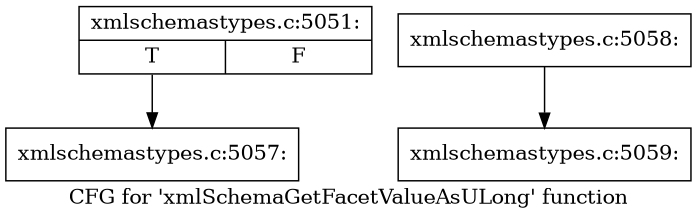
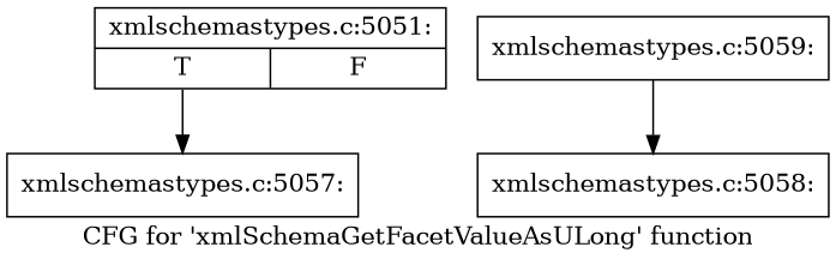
  digraph {
    label="CFG for 'xmlSchemaGetFacetValueAsULong' function"
    node [shape=record]
    n1 [label="{xmlschemastypes.c:5051:|{<s0>T|<s1>F}}"]
    n2 [label="{xmlschemastypes.c:5057:}"]
    n3 [label="{xmlschemastypes.c:5058:}"]
    n4 [label="{xmlschemastypes.c:5059:}"]
    n1 -> n2 [tailport=s0]
-   n3 -> n4
+   n4 -> n3
  }
